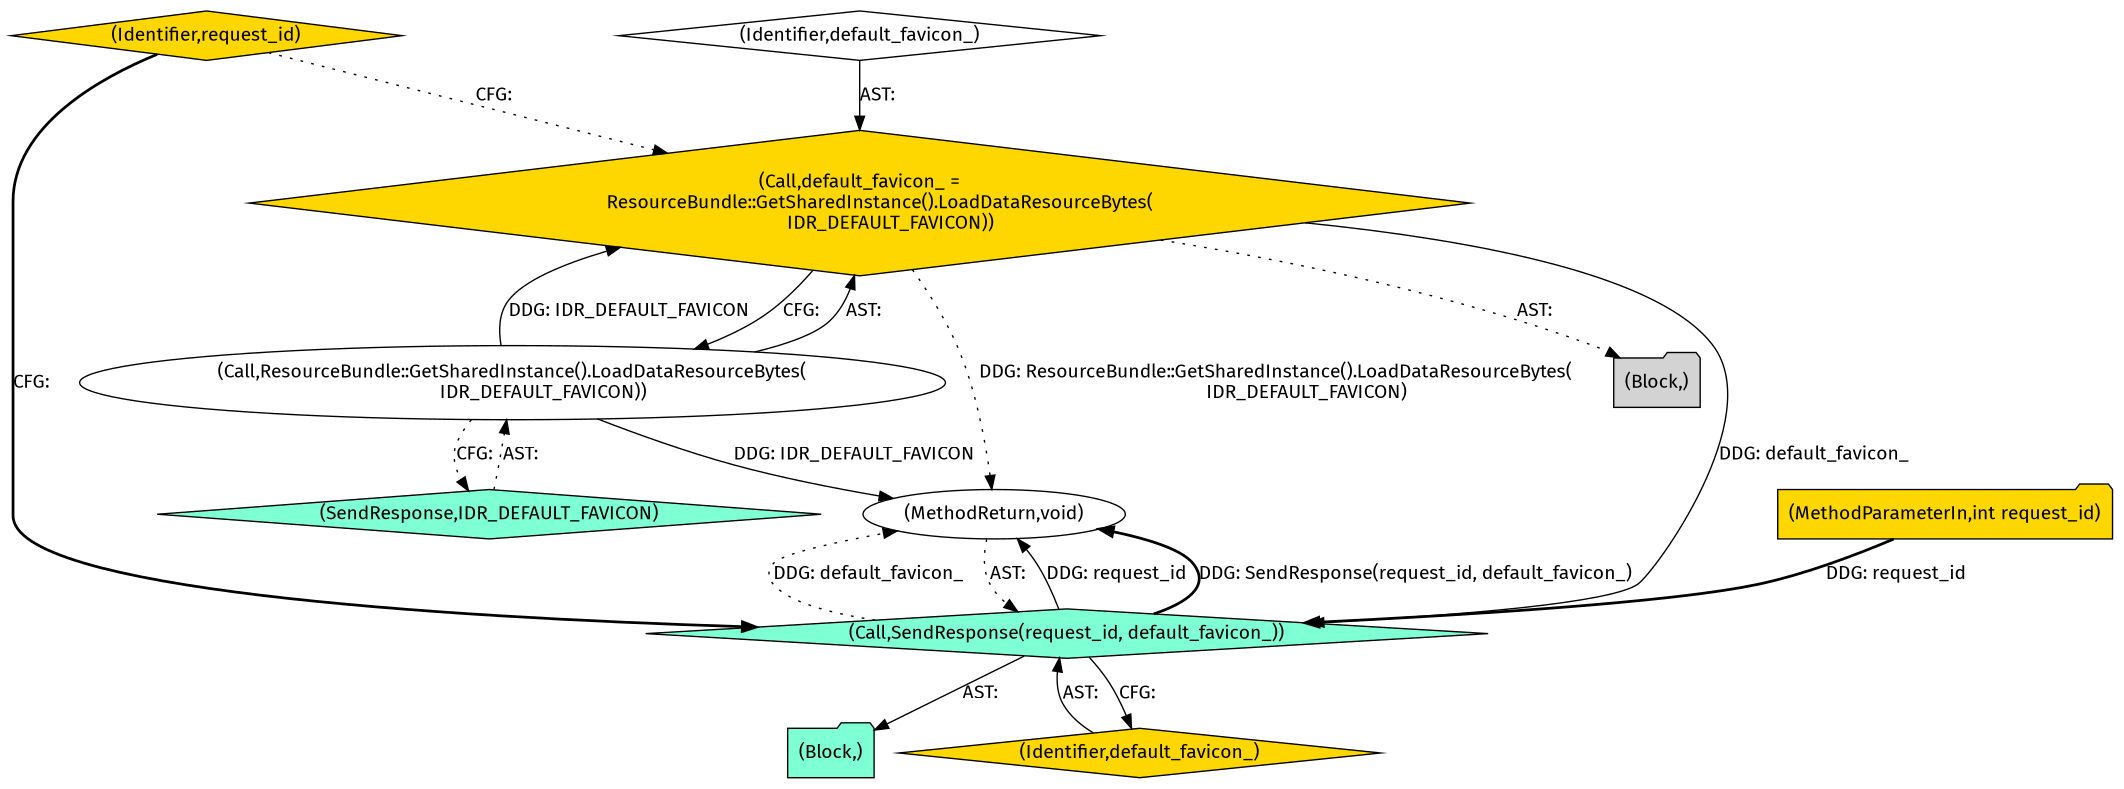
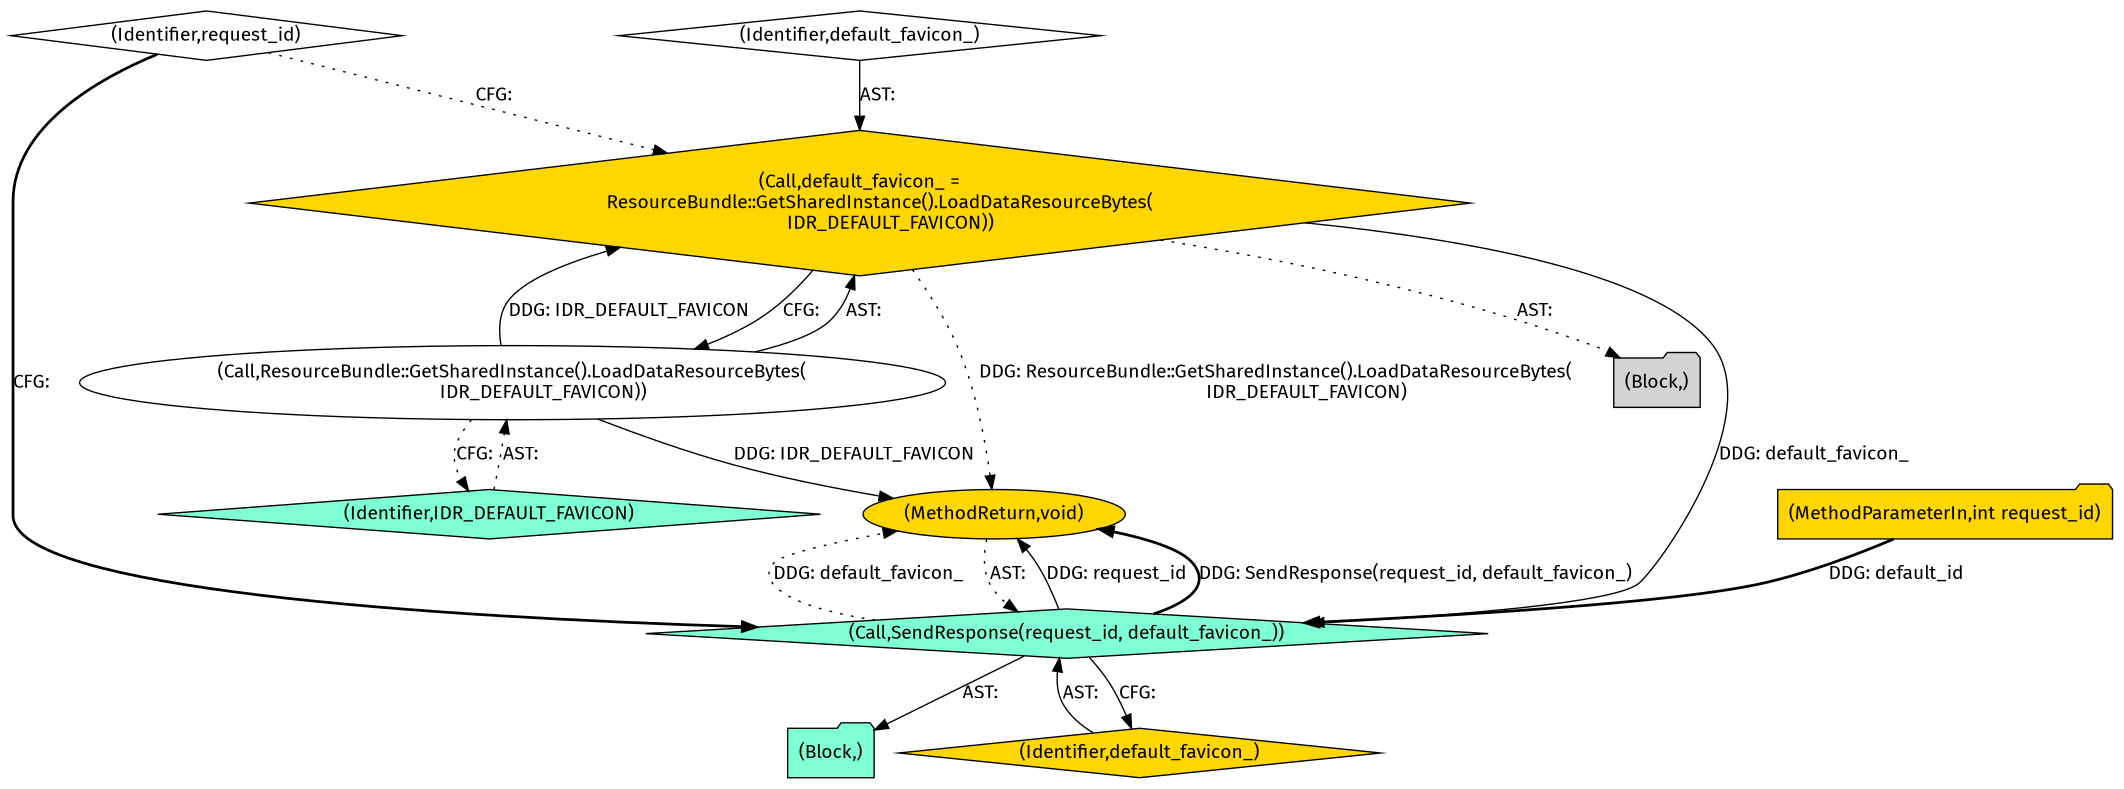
  digraph {
    fontname="Fira Sans"
    node [fillcolor=gold fontname="Fira Sans" shape=diamond style=filled]
    edge [fontname="Fira Sans" style=solid]
    n1 [label="(Call,default_favicon_ =\n        ResourceBundle::GetSharedInstance().LoadDataResourceBytes(\n            IDR_DEFAULT_FAVICON))"]
    n2 [fillcolor=white label="(Call,ResourceBundle::GetSharedInstance().LoadDataResourceBytes(\n            IDR_DEFAULT_FAVICON))" shape=ellipse]
    n3 [fillcolor=aquamarine label="(Call,SendResponse(request_id, default_favicon_))"]
    n4 [fillcolor=lightgrey label="(Block,)" shape=folder]
-   n5 [fillcolor=white label="(MethodReturn,void)" shape=ellipse]
-   n6 [fillcolor=aquamarine label="(SendResponse,IDR_DEFAULT_FAVICON)"]
+   n5 [label="(MethodReturn,void)" shape=ellipse]
+   n6 [fillcolor=aquamarine label="(Identifier,IDR_DEFAULT_FAVICON)"]
    n7 [fillcolor=aquamarine label="(Block,)" shape=folder]
    n8 [label="(Identifier,default_favicon_)"]
    n9 [fillcolor=white label="(Identifier,default_favicon_)"]
-   n10 [label="(Identifier,request_id)"]
+   n10 [fillcolor=white label="(Identifier,request_id)"]
    n11 [label="(MethodParameterIn,int request_id)" shape=folder]
    n1 -> n2 [label="CFG: "]
    n1 -> n3 [label="DDG: default_favicon_"]
    n1 -> n4 [label="AST: " style=dotted]
    n1 -> n5 [label="DDG: ResourceBundle::GetSharedInstance().LoadDataResourceBytes(\n            IDR_DEFAULT_FAVICON)" style=dotted]
    n2 -> n1 [label="AST: "]
    n2 -> n1 [label="DDG: IDR_DEFAULT_FAVICON"]
    n2 -> n5 [label="DDG: IDR_DEFAULT_FAVICON"]
    n2 -> n6 [label="CFG: " style=dotted]
    n3 -> n5 [label="DDG: request_id"]
    n3 -> n5 [label="DDG: SendResponse(request_id, default_favicon_)" style=bold]
    n3 -> n5 [label="DDG: default_favicon_" style=dotted]
    n3 -> n7 [label="AST: "]
    n3 -> n8 [label="CFG: "]
    n5 -> n3 [label="AST: " style=dotted]
    n6 -> n2 [label="AST: " style=dotted]
    n8 -> n3 [label="AST: "]
    n9 -> n1 [label="AST: "]
    n10 -> n1 [label="CFG: " style=dotted]
    n10 -> n3 [label="CFG: " style=bold]
-   n11 -> n3 [label="DDG: request_id" style=bold]
+   n11 -> n3 [label="DDG: default_id" style=bold]
  }
